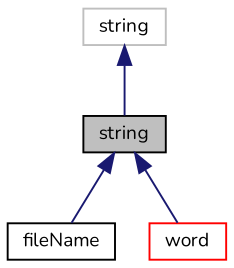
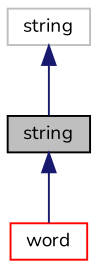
  digraph {
    fontname=Nunito
    node [color=black fontname=Nunito fontsize=10 shape=record]
    edge [color=midnightblue dir=back fontname=Nunito fontsize=10 labelfontname=Helvetica labelfontsize=10 style=solid]
    n1 [fillcolor=grey75 fontcolor=black height=0.2 label=string style=filled width=0.4]
-   n2 [height=0.2 label=fileName width=0.4]
    n3 [color=red height=0.2 label=word width=0.4]
    n4 [color=grey75 height=0.2 label=string width=0.4]
-   n1 -> n2
    n1 -> n3
    n4 -> n1
  }
